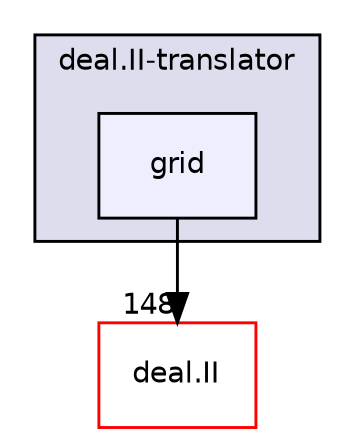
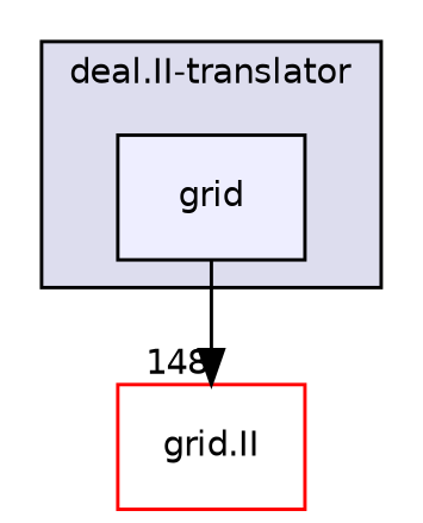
  digraph {
    compound=true
    node [fontname=Helvetica fontsize=10 shape=box style=filled]
    n1 [fillcolor="#eeeeff" label=grid pencolor=black]
-   n2 [color=red fillcolor=white label="deal.II"]
+   n2 [color=red fillcolor=white label="grid.II"]
    subgraph cluster_1 {
      bgcolor="#ddddee"
      fontname=Helvetica
      fontsize=10
      label="deal.II-translator"
      pencolor=black
      n1
    }
    n1 -> n2 [headlabel=148 labeldistance=1.5 labelfontname=Helvetica labelfontsize=10]
  }
